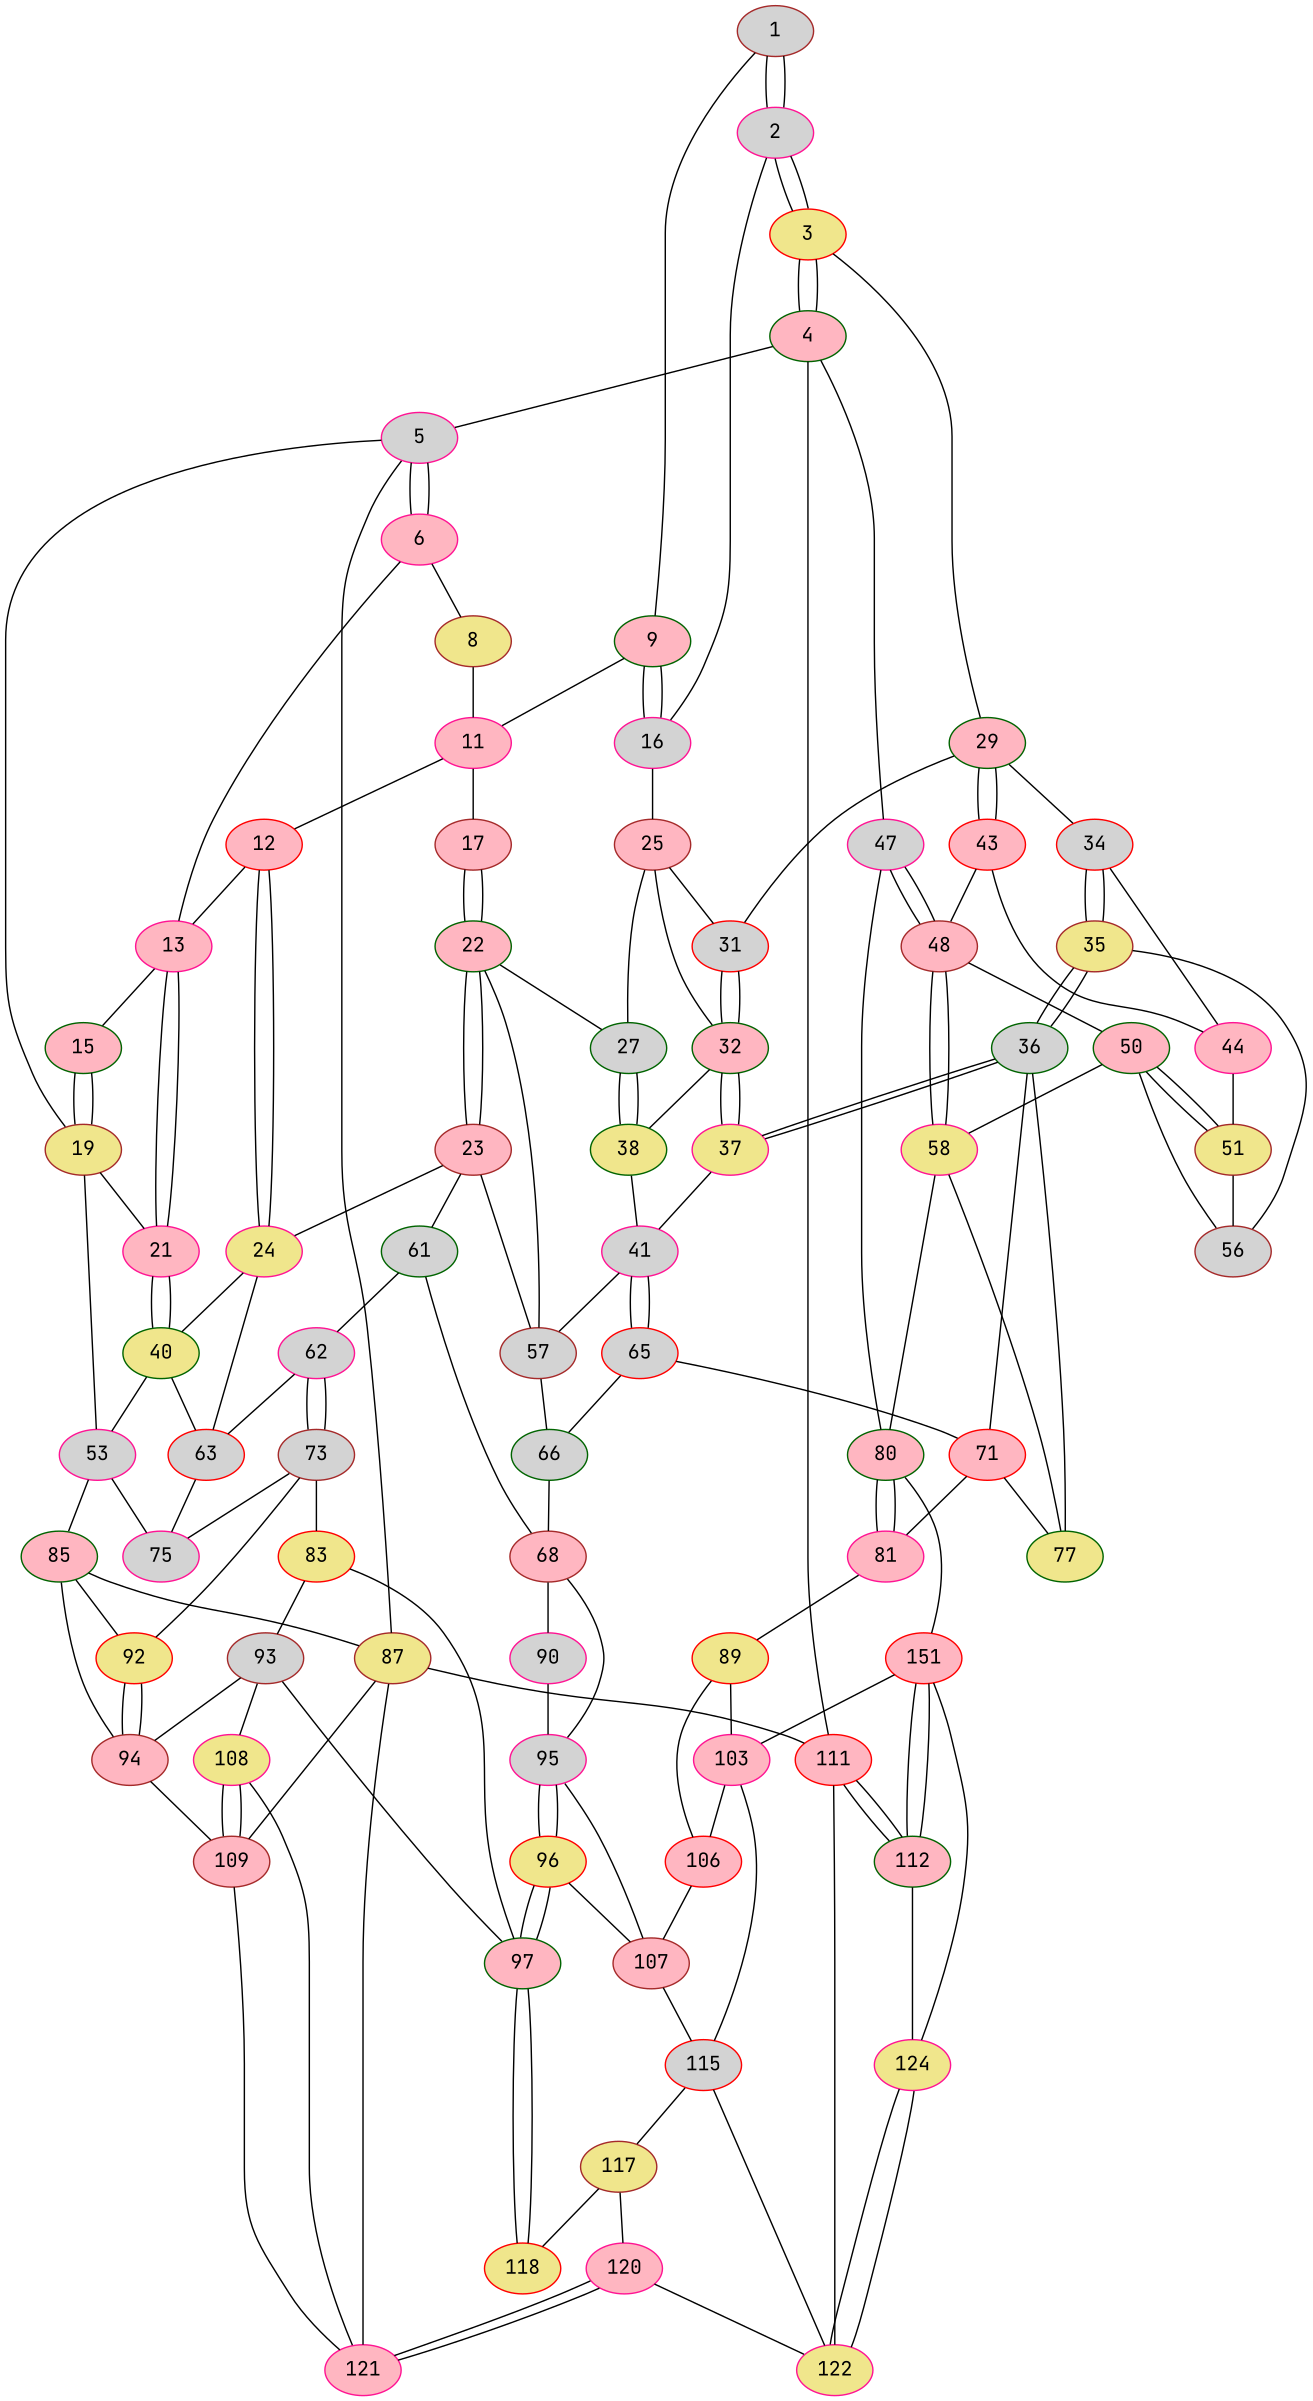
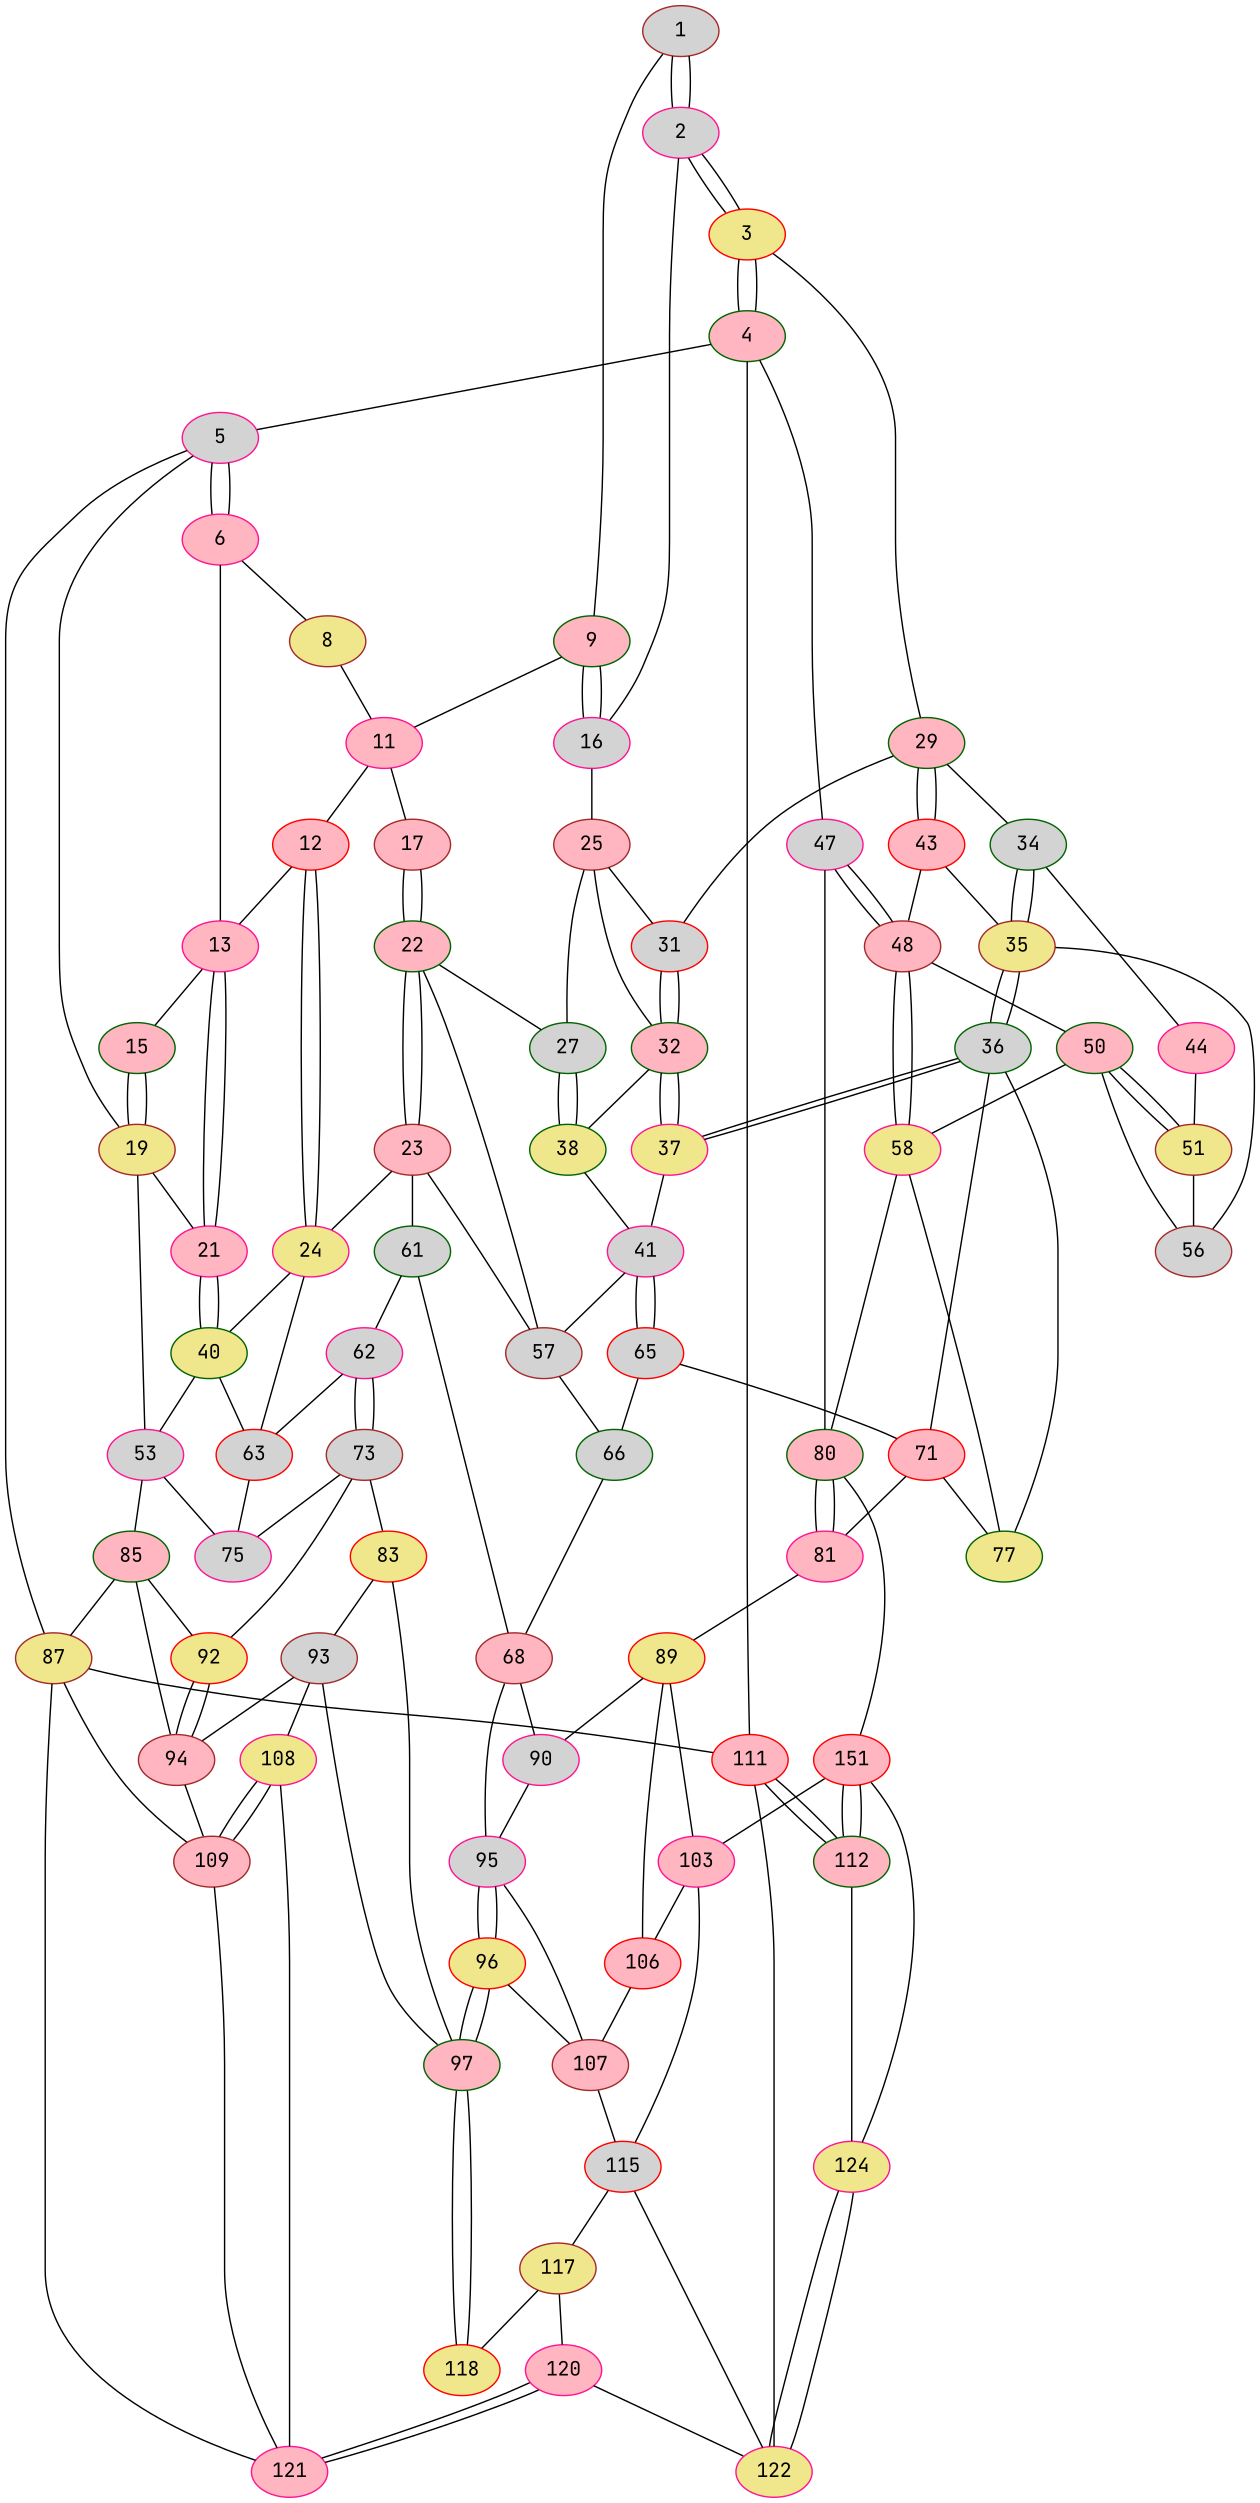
  graph {
    fontname="JetBrains Mono"
    node [color=deeppink fillcolor=lightpink fontname="JetBrains Mono" style=filled]
    edge [fontname="JetBrains Mono"]
    1 [color=brown fillcolor=lightgrey]
    2 [fillcolor=lightgrey]
    9 [color=darkgreen]
    3 [color=red fillcolor=khaki]
    16 [fillcolor=lightgrey super="+18"]
    n6 [label=11 super="+11"]
    4 [color=darkgreen super="+46"]
    29 [color=darkgreen super="+30"]
    25 [color=brown super="+26"]
    5 [fillcolor=lightgrey]
    47 [fillcolor=lightgrey]
    111 [color=red super="+113"]
    31 [color=red fillcolor=lightgrey]
-   34 [color=red fillcolor=lightgrey]
+   34 [color=darkgreen fillcolor=lightgrey]
    43 [color=red]
    6 [super="+7"]
    19 [color=brown fillcolor=khaki super="+20"]
    87 [color=brown fillcolor=khaki super="+88"]
    48 [color=brown super="+49"]
    80 [color=darkgreen super="+82"]
    112 [color=darkgreen]
    n22 [fillcolor=khaki label=122 super="+126"]
    8 [color=brown fillcolor=khaki]
    13 [super="+14"]
    21
    53 [fillcolor=lightgrey super="+79"]
    109 [color=brown super="+123"]
    121 [super="+122"]
    15 [color=darkgreen]
    12 [color=red]
    17 [color=brown]
    24 [fillcolor=khaki super="+39"]
    22 [color=darkgreen super="+28"]
    40 [color=darkgreen fillcolor=khaki super="+52"]
    63 [color=red fillcolor=lightgrey super="+64"]
    27 [color=darkgreen fillcolor=lightgrey]
    32 [color=darkgreen super="+33"]
    23 [color=brown super="+60"]
    57 [color=brown fillcolor=lightgrey super="+59"]
    75 [fillcolor=lightgrey]
    85 [color=darkgreen super="+86"]
    61 [color=darkgreen fillcolor=lightgrey super="+69"]
    38 [color=darkgreen fillcolor=khaki]
    66 [color=darkgreen fillcolor=lightgrey super="+67"]
    62 [fillcolor=lightgrey]
    68 [color=brown super="+91"]
    37 [fillcolor=khaki]
    41 [fillcolor=lightgrey super="+42"]
    35 [color=brown fillcolor=khaki]
    44 [super="+45"]
    36 [color=darkgreen fillcolor=lightgrey super="+70"]
    56 [color=brown fillcolor=lightgrey]
    51 [color=brown fillcolor=khaki super="+54"]
    71 [color=red super="+78"]
    77 [color=darkgreen fillcolor=khaki]
    81
    65 [color=red fillcolor=lightgrey super="+72"]
    50 [color=darkgreen super="+55"]
    58 [fillcolor=khaki super="+76"]
    n60 [color=red label=151 super="+102"]
    92 [color=red fillcolor=khaki]
    94 [color=brown super="+105"]
    73 [color=brown fillcolor=lightgrey super="+74"]
    90 [fillcolor=lightgrey]
    95 [fillcolor=lightgrey super="+100"]
    83 [color=red fillcolor=khaki super="+84"]
    93 [color=brown fillcolor=lightgrey super="+99"]
    97 [color=darkgreen super="+98"]
    96 [color=red fillcolor=khaki]
    107 [color=brown super="+110"]
    89 [color=red fillcolor=khaki super="+104"]
    103 [super="+114"]
    124 [fillcolor=khaki]
    106 [color=red]
    108 [fillcolor=khaki]
    118 [color=red fillcolor=khaki]
    115 [color=red fillcolor=lightgrey super="+116"]
    117 [color=brown fillcolor=khaki super="+119"]
    120
    1 -- 2
    1 -- 2
    1 -- 9
    2 -- 3
    2 -- 3
    2 -- 16
    9 -- 16
    9 -- 16
    9 -- n6
    3 -- 4
    3 -- 4
    3 -- 29
    16 -- 25
    n6 -- 12
    n6 -- 17
    4 -- 5
    4 -- 47
    4 -- 111 [weight=2]
    29 -- 31
    29 -- 34
    29 -- 43
    29 -- 43
    25 -- 31
    25 -- 27
    25 -- 32
    5 -- 6
    5 -- 6
    5 -- 19
    5 -- 87
    47 -- 48
    47 -- 48
    47 -- 80
    111 -- 112
    111 -- 112
    111 -- n22
    31 -- 32
    31 -- 32
    34 -- 35
    34 -- 35
    34 -- 44
    43 -- 48
-   43 -- 44
+   43 -- 35
    6 -- 8
    6 -- 13
    19 -- 21
    19 -- 53
    87 -- 111
    87 -- 109
    87 -- 121
    48 -- 50
    48 -- 58
    48 -- 58
    80 -- 81
    80 -- 81
    80 -- n60
    112 -- 124
    8 -- n6
    13 -- 21
    13 -- 21
    13 -- 15
    21 -- 40
    21 -- 40
    53 -- 75
    53 -- 85
    109 -- 121
    15 -- 19
    15 -- 19
    12 -- 13
    12 -- 24
    12 -- 24
    17 -- 22
    17 -- 22
    24 -- 40
    24 -- 63
    22 -- 27
    22 -- 23
    22 -- 23
    22 -- 57
    40 -- 53
    40 -- 63
    63 -- 75
    27 -- 38
    27 -- 38
    32 -- 38
    32 -- 37
    32 -- 37
    23 -- 24
    23 -- 57
    23 -- 61
    57 -- 66
    85 -- 87
    85 -- 92
    85 -- 94
    61 -- 62
    61 -- 68
    38 -- 41
    66 -- 68
    62 -- 63
    62 -- 73
    62 -- 73
    68 -- 90
    68 -- 95
    37 -- 41
    41 -- 57
    41 -- 65
    41 -- 65
    35 -- 36
    35 -- 36
    35 -- 56
    44 -- 51 [weight=2]
    36 -- 37
    36 -- 37
    36 -- 71
    36 -- 77
    51 -- 56
    71 -- 77
    71 -- 81
    81 -- 89
    65 -- 66 [weight=2]
    65 -- 71
    50 -- 56
    50 -- 51
    50 -- 51
    50 -- 58
    58 -- 80
    58 -- 77
    n60 -- 112
    n60 -- 112
    n60 -- 103
    n60 -- 124
    92 -- 94
    92 -- 94
    94 -- 109
    73 -- 75
    73 -- 92
    73 -- 83
    90 -- 95
    95 -- 96
    95 -- 96
    95 -- 107
    83 -- 93
    83 -- 97
    93 -- 94
    93 -- 97
    93 -- 108
    97 -- 118
    97 -- 118
    96 -- 97
    96 -- 97
    96 -- 107
    107 -- 115
+   89 -- 90
    89 -- 103
    89 -- 106
    103 -- 106
    103 -- 115
    124 -- n22
    124 -- n22
    106 -- 107
    108 -- 109
    108 -- 109
    108 -- 121
    115 -- n22
    115 -- 117
    117 -- 118 [weight=2]
    117 -- 120
    120 -- n22
    120 -- 121
    120 -- 121
  }
